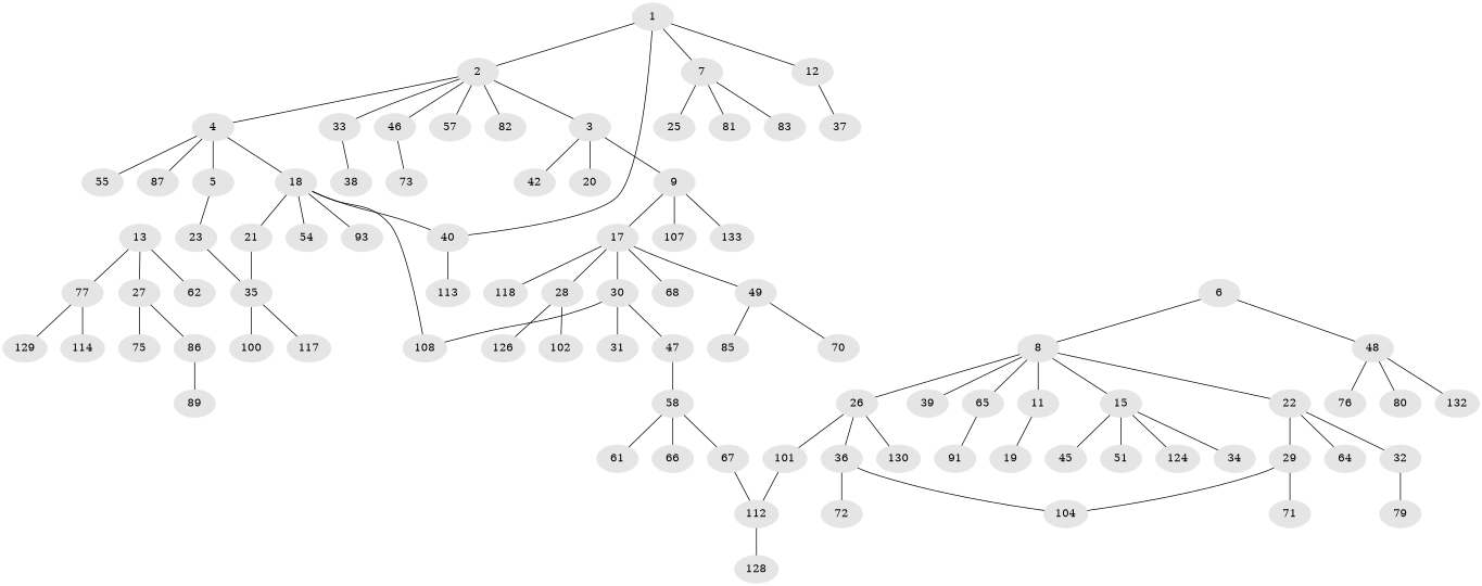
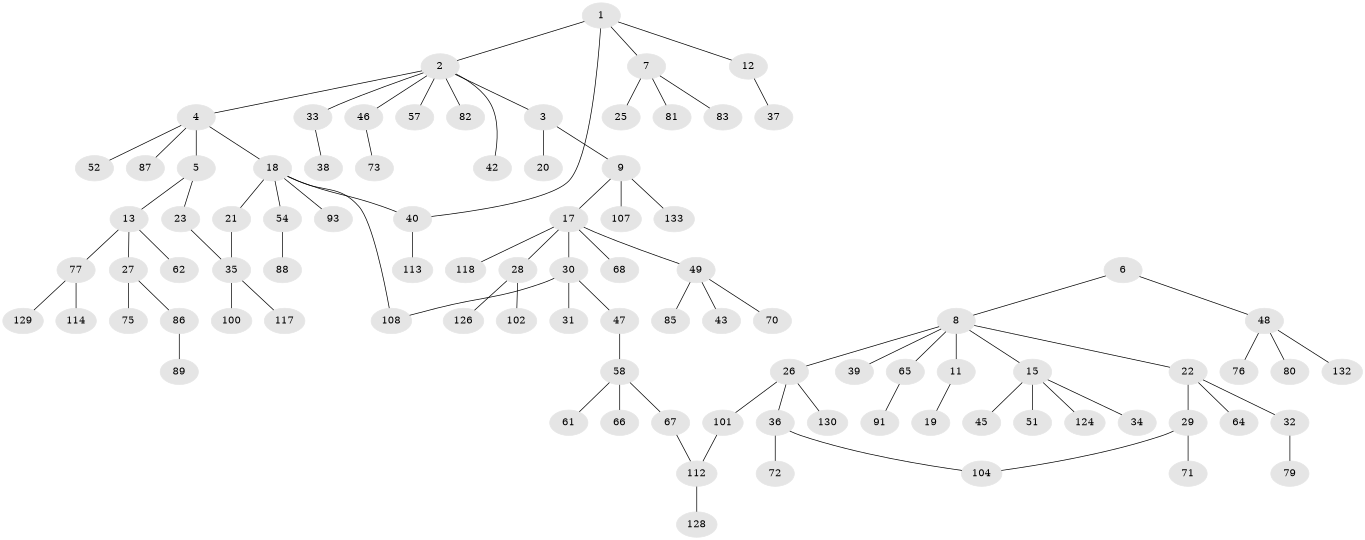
  graph {
    node [color=gray90 style=filled]
    1 [super="+10"]
    2 [super="+14"]
    7 [super="+16"]
    12 [super="+134"]
    40 [super="+110"]
    3 [super="+106"]
    4 [super="+84"]
    33 [super="+78"]
    46 [super="+69"]
    57 [super="+121"]
    82 [super="+90"]
    25
    81
    83
    37
    113
    9 [super="+98"]
    20 [super="+96"]
    42
    5 [super="+74"]
    18 [super="+59"]
-   52 [label=55]
+   52
    87
    38
    73 [super="+99"]
    17 [super="+131"]
    107
    133
    13
    23 [super="+116"]
    8 [super="+127"]
    6
    48 [super="+50"]
    21
    54
    93 [super="+105"]
    108 [super="+125"]
    27 [super="+44"]
    62
    77 [super="+103"]
    35 [super="+55"]
    11
    15 [super="+24"]
    22 [super="+53"]
    26 [super="+49"]
    39
    65 [super="+109"]
    76 [super="+111"]
    80
    132
    19
    34
    45 [super="+92"]
    51 [super="+119"]
    n55 [label=124]
    29
    32
    64
    36
    101
    130
    91
    28 [super="+56"]
    30 [super="+97"]
    n65 [label=49 super="+63"]
    68
    118
    75
    86
    114 [super="+124"]
    129
    102
    126
    31
    47
+   43
    70
    85 [super="+94"]
+   88 [super="+95"]
    100
    117
    71 [super="+120"]
    104 [super="+115"]
    79
    72
    112
    89
    58 [super="+60"]
    61
    66
    67 [super="+122"]
    128
    1 -- 2
    1 -- 7
    1 -- 12
    1 -- 40
    2 -- 3
    2 -- 4
    2 -- 33
    2 -- 46
    2 -- 57
    2 -- 82
    7 -- 25
    7 -- 81
    7 -- 83
    12 -- 37
    40 -- 113
    3 -- 9
    3 -- 20
-   3 -- 42
+   2 -- 42
    4 -- 5
    4 -- 18
    4 -- 52
    4 -- 87
    33 -- 38
    46 -- 73
    9 -- 17
    9 -- 107
    9 -- 133
+   5 -- 13
    5 -- 23
    18 -- 40
    18 -- 21
    18 -- 54
    18 -- 93
    18 -- 108
    17 -- 28
    17 -- 30
    17 -- n65
    17 -- 68
    17 -- 118
    13 -- 27
    13 -- 62
    13 -- 77
    23 -- 35
    8 -- 11
    8 -- 15
    8 -- 22
    8 -- 26
    8 -- 39
    8 -- 65
    6 -- 8
    6 -- 48
    48 -- 76
    48 -- 80
    48 -- 132
    21 -- 35
+   54 -- 88
    27 -- 75
    27 -- 86
    77 -- 114
    77 -- 129
    35 -- 100
    35 -- 117
    11 -- 19
    15 -- 34
    15 -- 45
    15 -- 51
    15 -- n55
    22 -- 29
    22 -- 32
    22 -- 64
    26 -- 36
    26 -- 101
    26 -- 130
    65 -- 91
    29 -- 71
    29 -- 104
    32 -- 79
    36 -- 104
    36 -- 72
    101 -- 112
    28 -- 102
    28 -- 126
    30 -- 108
    30 -- 31
    30 -- 47
+   n65 -- 43
    n65 -- 70
    n65 -- 85
    86 -- 89
    47 -- 58
    112 -- 128
    58 -- 61
    58 -- 66
    58 -- 67
    67 -- 112
  }
